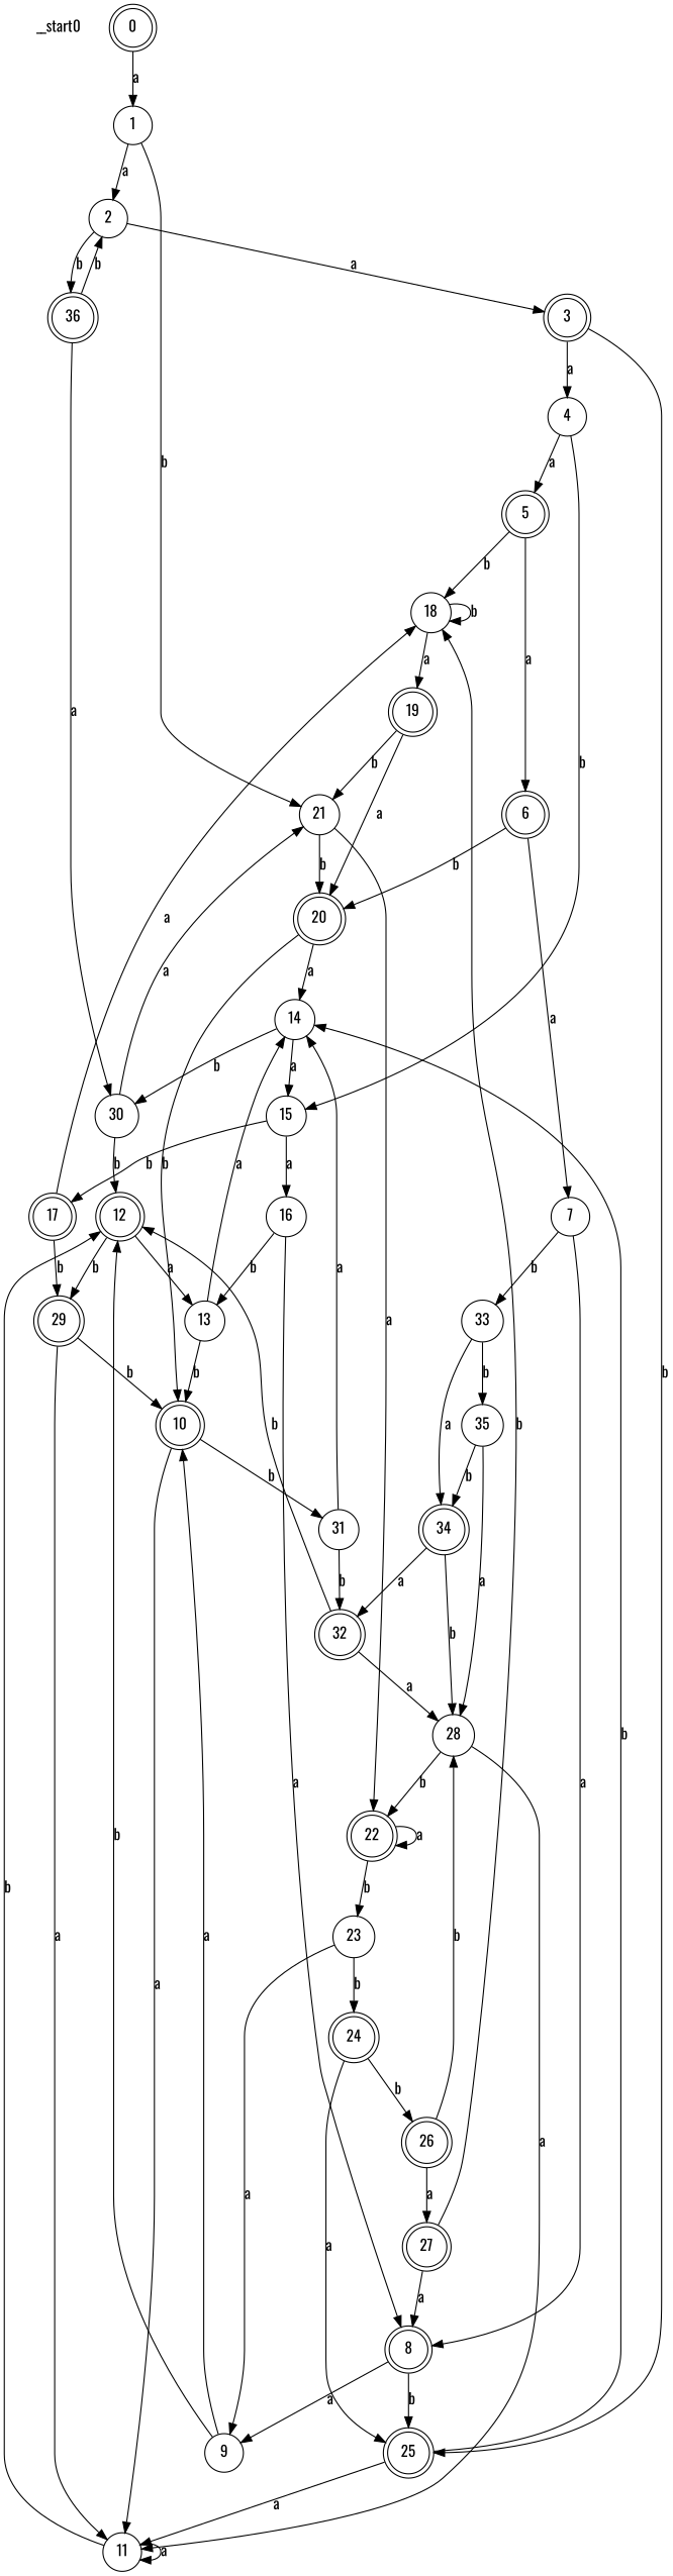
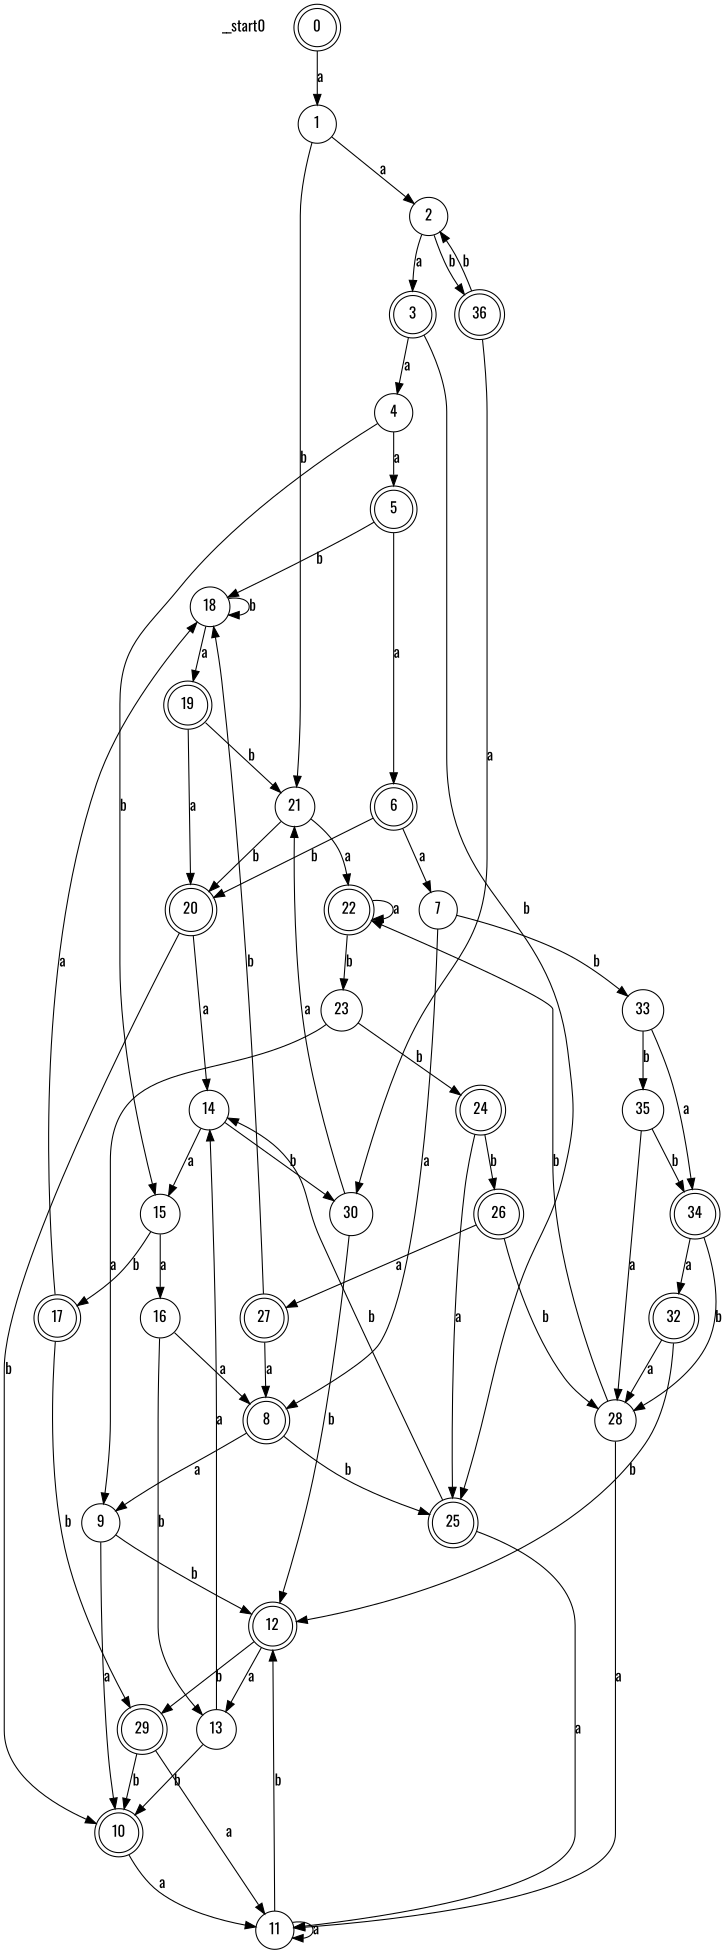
  digraph {
    fontname=Oswald
    rankdir=TB
    node [fontname=Oswald shape=doublecircle color=black fillcolor=white style="rounded,filled"]
    edge [fontname=Oswald]
    __start0 [shape=none color="" fillcolor="" style=""]
    n2 [label=0]
    n3 [label=1 shape=circle style=filled]
    n4 [label=2 shape=circle style=filled]
    n5 [label=21 shape=circle style=filled]
    n6 [label=17]
    n7 [label=18 shape=circle style=filled]
    n8 [label=29]
    n9 [label=3]
    n10 [label=36]
    n11 [label=20]
    n12 [label=22]
    n13 [label=4 shape=circle style=filled]
    n14 [label=25]
    n15 [label=30 shape=circle style=filled]
    n16 [label=5]
    n17 [label=15 shape=circle style=filled]
    n18 [label=11 shape=circle style=filled]
    n19 [label=14 shape=circle style=filled]
    n20 [label=6]
    n21 [label=16 shape=circle style=filled]
    n22 [label=7 shape=circle style=filled]
    n23 [label=19]
    n24 [label=8]
    n25 [label=33 shape=circle style=filled]
    n26 [label=10]
    n27 [label=9 shape=circle style=filled]
    n28 [label=34]
    n29 [label=35 shape=circle style=filled]
    n30 [label=12]
-   n31 [label=31 shape=circle style=filled]
    n32 [label=13 shape=circle style=filled]
    n33 [label=32]
    n34 [label=23 shape=circle]
    n35 [label=24]
    n36 [label=26]
    n37 [label=27]
    n38 [label=28 shape=circle style=filled]
    n2 -> n3 [label=a]
    n3 -> n4 [label=a]
    n3 -> n5 [label=b]
    n4 -> n9 [label=a]
    n4 -> n10 [label=b]
    n5 -> n11 [label=b]
    n5 -> n12 [label=a]
    n6 -> n7 [label=a]
    n6 -> n8 [label=b]
    n7 -> n7 [label=b]
    n7 -> n23 [label=a]
    n8 -> n18 [label=a]
    n8 -> n26 [label=b]
    n9 -> n13 [label=a]
    n9 -> n14 [label=b]
    n10 -> n4 [label=b]
    n10 -> n15 [label=a]
    n11 -> n19 [label=a]
    n11 -> n26 [label=b]
    n12 -> n12 [label=a]
    n12 -> n34 [label=b]
    n13 -> n16 [label=a]
    n13 -> n17 [label=b]
    n14 -> n18 [label=a]
    n14 -> n19 [label=b]
    n15 -> n5 [label=a]
    n15 -> n30 [label=b]
    n16 -> n7 [label=b]
    n16 -> n20 [label=a]
    n17 -> n6 [label=b]
    n17 -> n21 [label=a]
    n18 -> n18 [label=a]
    n18 -> n30 [label=b]
    n19 -> n15 [label=b]
    n19 -> n17 [label=a]
    n20 -> n11 [label=b]
    n20 -> n22 [label=a]
    n21 -> n24 [label=a]
    n21 -> n32 [label=b]
    n22 -> n24 [label=a]
    n22 -> n25 [label=b]
    n23 -> n5 [label=b]
    n23 -> n11 [label=a]
    n24 -> n14 [label=b]
    n24 -> n27 [label=a]
    n25 -> n28 [label=a]
    n25 -> n29 [label=b]
    n26 -> n18 [label=a]
-   n26 -> n31 [label=b]
    n27 -> n26 [label=a]
    n27 -> n30 [label=b]
    n28 -> n33 [label=a]
    n28 -> n38 [label=b]
    n29 -> n28 [label=b]
    n29 -> n38 [label=a]
    n30 -> n8 [label=b]
    n30 -> n32 [label=a]
-   n31 -> n19 [label=a]
-   n31 -> n33 [label=b]
    n32 -> n19 [label=a]
    n32 -> n26 [label=b]
    n33 -> n30 [label=b]
    n33 -> n38 [label=a]
    n34 -> n27 [label=a]
    n34 -> n35 [label=b]
    n35 -> n14 [label=a]
    n35 -> n36 [label=b]
    n36 -> n37 [label=a]
    n36 -> n38 [label=b]
    n37 -> n7 [label=b]
    n37 -> n24 [label=a]
    n38 -> n12 [label=b]
    n38 -> n18 [label=a]
  }
